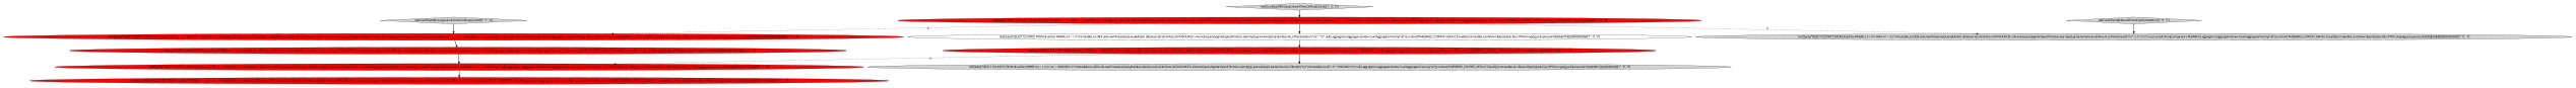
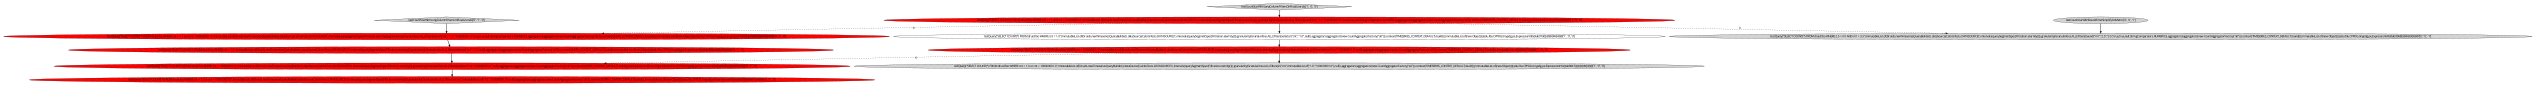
  digraph {
    fontname="Open Sans"
    node [fillcolor=red shape=ellipse style=filled fontname="Open Sans"]
    edge [style=bold fontname="Open Sans"]
    n1 [label="testQuery(\"SELECT COUNT(*) FROM druid.foo WHERE cnt = 100000001.0\",ImmutableList.of(Druids.newTimeseriesQueryBuilder().dataSource(CalciteTests.DATASOURCE1).intervals(querySegmentSpec(Filtration.eternity())).granularity(Granularities.ALL).filters(selector(\"cnt\",\"100000001.0\",null)).aggregators(aggregators(new CountAggregatorFactory(\"a0\"))).context(TIMESERIES_CONTEXT_DEFAULT).build()),ImmutableList.of())@@@7@@@['1', '0', '0']"]
    n2 [fillcolor=lightgray label="testQuery(\"SELECT COUNT(*) FROM druid.foo WHERE cnt = 1.0 or cnt = 100000001.0\",ImmutableList.of(Druids.newTimeseriesQueryBuilder().dataSource(CalciteTests.DATASOURCE1).intervals(querySegmentSpec(Filtration.eternity())).granularity(Granularities.ALL).filters(in(\"cnt\",ImmutableList.of(\"1.0\",\"100000001.0\"),null)).aggregators(aggregators(new CountAggregatorFactory(\"a0\"))).context(TIMESERIES_CONTEXT_DEFAULT).build()),ImmutableList.of(new Object((((edu.fdu.CPPDG.tinypdg.pe.ExpressionInfo@ab9847))@@@8@@@['1', '0', '0']"]
    n3 [label="testQuery(\"SELECT COUNT(*) FROM druid.foo WHERE cnt = 100000001.0\",ImmutableList.of(Druids.newTimeseriesQueryBuilder().dataSource(CalciteTests.DATASOURCE1).intervals(querySegmentSpec(Filtration.eternity())).granularity(Granularities.ALL).filters(selector(\"cnt\",\"100000001.0\",null)).aggregators(aggregators(new CountAggregatorFactory(\"a0\"))).context(QUERY_CONTEXT_DEFAULT).build()),ImmutableList.of(new Object((((edu.fdu.CPPDG.tinypdg.pe.ExpressionInfo@ab98f0))@@@9@@@['0', '1', '0']"]
    n4 [fillcolor=lightgray label="testQuery(\"SELECT COUNT(*) FROM druid.foo WHERE 2.5 < m1 AND m1 < 3.5\",ImmutableList.of(Druids.newTimeseriesQueryBuilder().dataSource(CalciteTests.DATASOURCE1).intervals(querySegmentSpec(Filtration.eternity())).granularity(Granularities.ALL).filters(bound(\"m1\",\"2.5\",\"3.5\",true,true,null,StringComparators.NUMERIC)).aggregators(aggregators(new CountAggregatorFactory(\"a0\"))).context(TIMESERIES_CONTEXT_DEFAULT).build()),ImmutableList.of(new Object((((edu.fdu.CPPDG.tinypdg.pe.ExpressionInfo@ab9968))@@@3@@@['0', '0', '1']"]
    n5 [fillcolor=white label="testQuery(\"SELECT COUNT(*) FROM druid.foo WHERE cnt = 1.0\",ImmutableList.of(Druids.newTimeseriesQueryBuilder().dataSource(CalciteTests.DATASOURCE1).intervals(querySegmentSpec(Filtration.eternity())).granularity(Granularities.ALL).filters(selector(\"cnt\",\"1.0\",null)).aggregators(aggregators(new CountAggregatorFactory(\"a0\"))).context(TIMESERIES_CONTEXT_DEFAULT).build()),ImmutableList.of(new Object((((edu.fdu.CPPDG.tinypdg.pe.ExpressionInfo@ab97dd))@@@4@@@['1', '0', '0']"]
    n6 [label="testQuery(\"SELECT COUNT(*) FROM druid.foo WHERE cnt = 1.0\",ImmutableList.of(Druids.newTimeseriesQueryBuilder().dataSource(CalciteTests.DATASOURCE1).intervals(querySegmentSpec(Filtration.eternity())).granularity(Granularities.ALL).filters(selector(\"cnt\",\"1.0\",null)).aggregators(aggregators(new CountAggregatorFactory(\"a0\"))).context(QUERY_CONTEXT_DEFAULT).build()),ImmutableList.of(new Object((((edu.fdu.CPPDG.tinypdg.pe.ExpressionInfo@ab98bb))@@@6@@@['0', '1', '0']"]
    n7 [fillcolor=lightgray label="testCountStarWithLongColumnFiltersOnFloatLiterals['0', '1', '0']" shape=diamond]
    n8 [label="testQuery(\"SELECT COUNT(*) FROM druid.foo WHERE cnt > 1.1 and cnt < 100000001.0\",ImmutableList.of(Druids.newTimeseriesQueryBuilder().dataSource(CalciteTests.DATASOURCE1).intervals(querySegmentSpec(Filtration.eternity())).granularity(Granularities.ALL).filters(bound(\"cnt\",\"1.1\",\"100000001.0\",true,true,null,StringComparators.NUMERIC)).aggregators(aggregators(new CountAggregatorFactory(\"a0\"))).context(QUERY_CONTEXT_DEFAULT).build()),ImmutableList.of(new Object((((edu.fdu.CPPDG.tinypdg.pe.ExpressionInfo@ab9886))@@@3@@@['0', '1', '0']"]
    n9 [fillcolor=lightgray label="testCountStarWithLongColumnFiltersOnFloatLiterals['1', '0', '0']" shape=diamond]
    n10 [label="testQuery(\"SELECT COUNT(*) FROM druid.foo WHERE cnt > 1.1 and cnt < 100000001.0\",ImmutableList.of(Druids.newTimeseriesQueryBuilder().dataSource(CalciteTests.DATASOURCE1).intervals(querySegmentSpec(Filtration.eternity())).granularity(Granularities.ALL).filters(bound(\"cnt\",\"1.1\",\"100000001.0\",true,true,null,StringComparators.NUMERIC)).aggregators(aggregators(new CountAggregatorFactory(\"a0\"))).context(TIMESERIES_CONTEXT_DEFAULT).build()),ImmutableList.of())@@@3@@@['1', '0', '0']"]
    n11 [label="testQuery(\"SELECT COUNT(*) FROM druid.foo WHERE cnt = 1.0 or cnt = 100000001.0\",ImmutableList.of(Druids.newTimeseriesQueryBuilder().dataSource(CalciteTests.DATASOURCE1).intervals(querySegmentSpec(Filtration.eternity())).granularity(Granularities.ALL).filters(in(\"cnt\",ImmutableList.of(\"1.0\",\"100000001.0\"),null)).aggregators(aggregators(new CountAggregatorFactory(\"a0\"))).context(QUERY_CONTEXT_DEFAULT).build()),ImmutableList.of(new Object((((edu.fdu.CPPDG.tinypdg.pe.ExpressionInfo@ab9929))@@@12@@@['0', '1', '0']"]
-   n12 [fillcolor=lightgray label="testCountStarWithBoundFilterSimplifyOnMetric['0', '0', '1']" shape=diamond]
+   n12 [fillcolor=lightgray label="testCountStarWithBoundFilterSimplifyOnMetric['0', '0', '1']"]
    n1 -> n2
    n1 -> n3 [label=0 style=dashed]
    n3 -> n11
    n5 -> n1
    n6 -> n3
    n7 -> n8
    n8 -> n6
    n9 -> n10
    n10 -> n4 [label=0 style=dashed]
    n10 -> n5
    n10 -> n8 [label=0 style=dashed]
    n12 -> n4
  }
